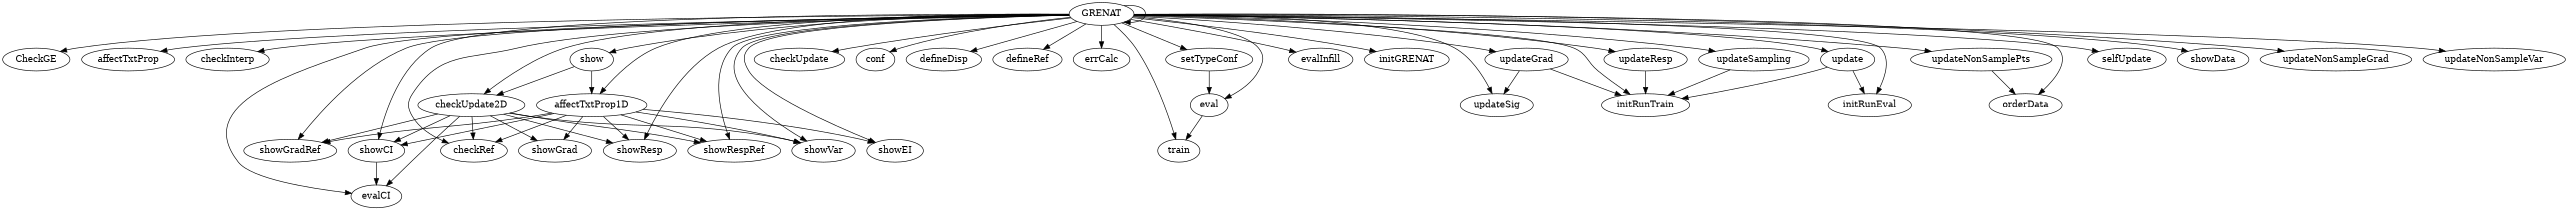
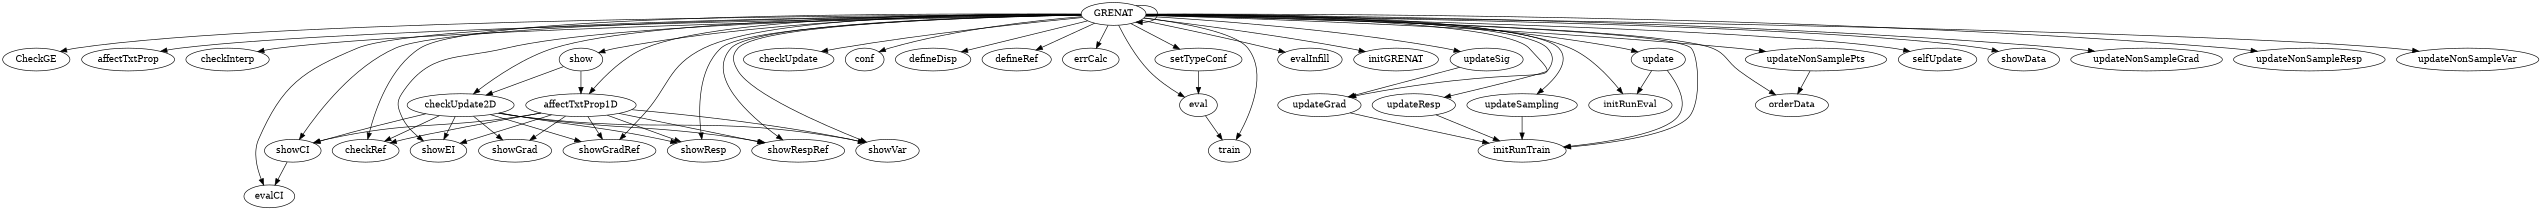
  digraph {
    GRENAT
    CheckGE
    affectTxtProp
    checkInterp
    checkRef
    checkUpdate
    conf
    defineDisp
    defineRef
    errCalc
    eval
    evalCI
    evalInfill
    initGRENAT
    n15 [label=updateSig]
    initRunEval
    initRunTrain
    orderData
    selfUpdate
    setTypeConf
    show
    n22 [label=affectTxtProp1D]
    n23 [label=checkUpdate2D]
    showCI
    showData
    showEI
    showGradRef
    showResp
    showRespRef
    showVar
    train
    update
    updateGrad
    updateNonSampleGrad
    updateNonSamplePts
+   updateNonSampleResp
    updateNonSampleVar
    updateResp
    updateSampling
    showGrad
    GRENAT -> GRENAT
    GRENAT -> CheckGE
    GRENAT -> affectTxtProp
    GRENAT -> checkInterp
    GRENAT -> checkRef
    GRENAT -> checkUpdate
    GRENAT -> conf
    GRENAT -> defineDisp
    GRENAT -> defineRef
    GRENAT -> errCalc
    GRENAT -> eval
    GRENAT -> evalCI
    GRENAT -> evalInfill
    GRENAT -> initGRENAT
    GRENAT -> n15
    GRENAT -> initRunEval
    GRENAT -> initRunTrain
    GRENAT -> orderData
    GRENAT -> selfUpdate
    GRENAT -> setTypeConf
    GRENAT -> show
    GRENAT -> n22
    GRENAT -> n23
    GRENAT -> showCI
    GRENAT -> showData
    GRENAT -> showEI
    GRENAT -> showGradRef
    GRENAT -> showResp
    GRENAT -> showRespRef
    GRENAT -> showVar
    GRENAT -> train
    GRENAT -> update
    GRENAT -> updateGrad
    GRENAT -> updateNonSampleGrad
    GRENAT -> updateNonSamplePts
+   GRENAT -> updateNonSampleResp
    GRENAT -> updateNonSampleVar
    GRENAT -> updateResp
    GRENAT -> updateSampling
    eval -> train
    setTypeConf -> eval
    show -> n22
    show -> n23
    n22 -> checkRef
    n22 -> showCI
    n22 -> showEI
    n22 -> showGradRef
    n22 -> showResp
    n22 -> showRespRef
    n22 -> showVar
    n22 -> showGrad
    n23 -> checkRef
    n23 -> showCI
-   n23 -> evalCI
+   n23 -> showEI
    n23 -> showGradRef
    n23 -> showResp
    n23 -> showRespRef
    n23 -> showVar
    n23 -> showGrad
    showCI -> evalCI
    update -> initRunEval
    update -> initRunTrain
-   updateGrad -> n15
+   n15 -> updateGrad
    updateGrad -> initRunTrain
    updateNonSamplePts -> orderData
    updateResp -> initRunTrain
    updateSampling -> initRunTrain
  }
